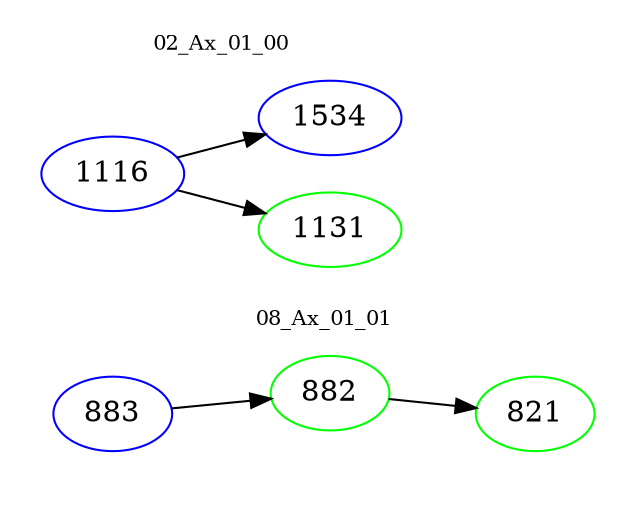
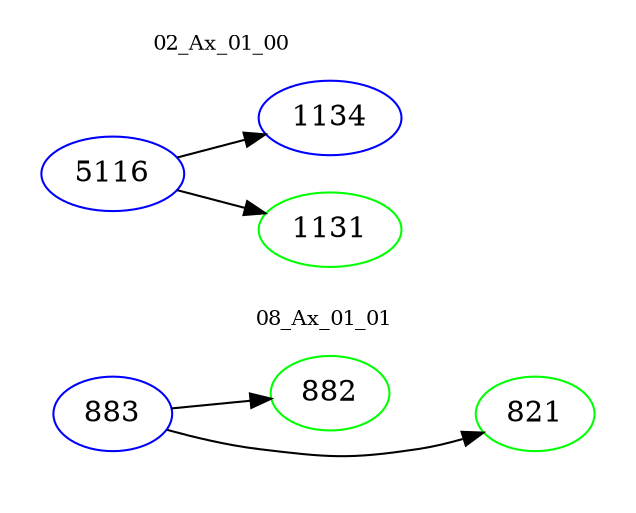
  digraph {
    rankdir=LR
    node [color=blue]
    edge [color=black]
    n1 [label=883]
    n2 [color=green label=821]
    n3 [color=green label=882]
-   n4 [label=1116]
+   n4 [label=5116]
    n5 [color=green label=1131]
-   n6 [label=1534]
+   n6 [label=1134]
    subgraph cluster_1 {
      color=white
      fontsize=10
      label="08_Ax_01_01"
      n1
      n2
      n3
    }
    subgraph cluster_2 {
      color=white
      fontsize=10
      label="02_Ax_01_00"
      n4
      n5
      n6
    }
-   n3 -> n2
+   n1 -> n2
    n1 -> n3
    n4 -> n5
    n4 -> n6
  }
